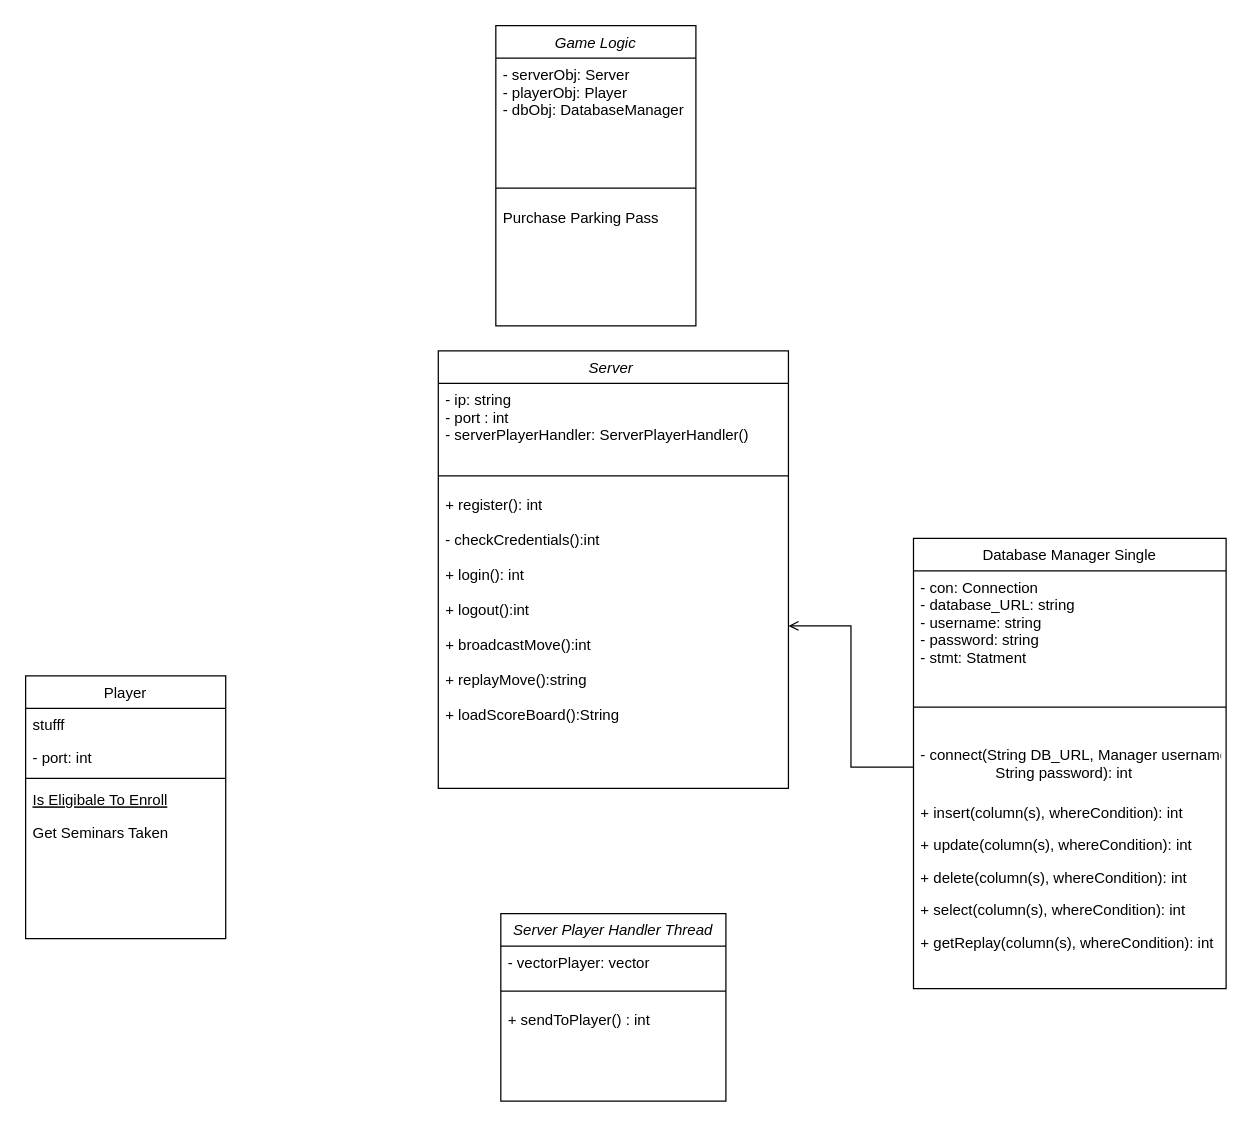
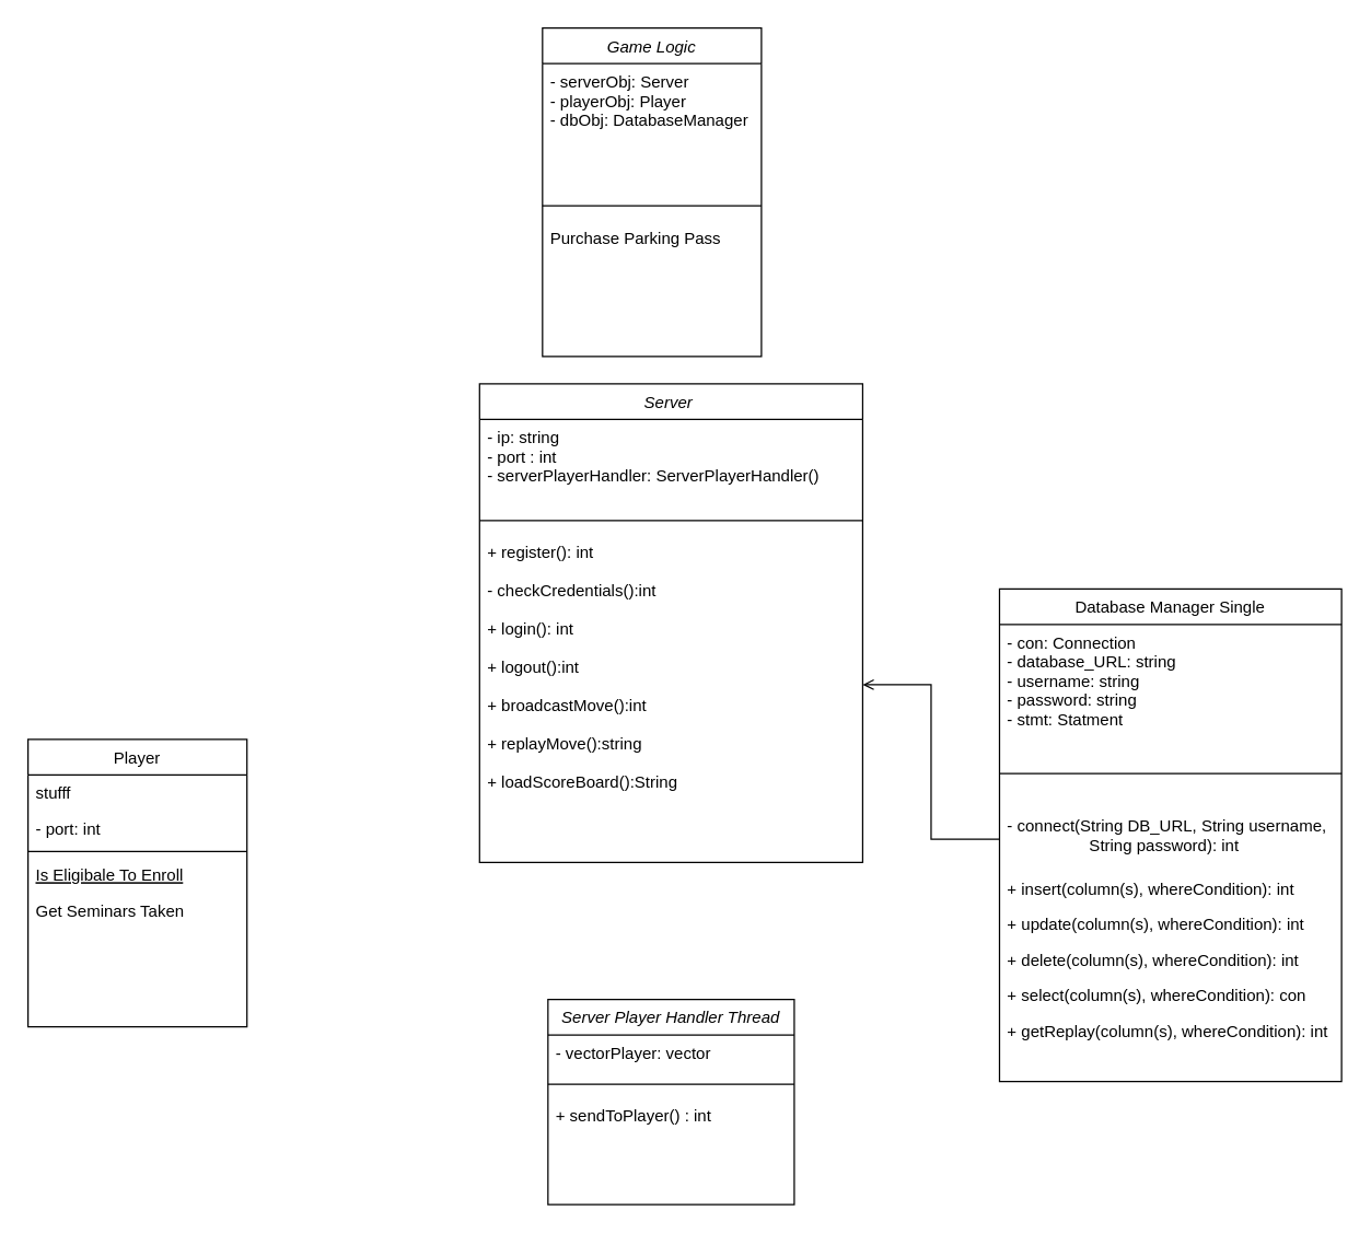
  <mxCell id="0" />
  <mxCell id="1" parent="0" />
  <mxCell id="2" value="Server " style="swimlane;fontStyle=2;align=center;verticalAlign=top;childLayout=stackLayout;horizontal=1;startSize=26;horizontalStack=0;resizeParent=1;resizeLast=0;collapsible=1;marginBottom=0;rounded=0;shadow=0;strokeWidth=1;" parent="1" vertex="1"><mxGeometry x="350" y="280" width="280" height="350" as="geometry"><mxRectangle x="230" y="140" width="160" height="26" as="alternateBounds" /></mxGeometry></mxCell>
  <mxCell id="3" value="- ip: string&#10;- port : int&#10;- serverPlayerHandler: ServerPlayerHandler()" style="text;align=left;verticalAlign=top;spacingLeft=4;spacingRight=4;overflow=hidden;rotatable=0;points=[[0,0.5],[1,0.5]];portConstraint=eastwest;" parent="2" vertex="1"><mxGeometry y="26" width="280" height="64" as="geometry" /></mxCell>
  <mxCell id="4" value="" style="line;html=1;strokeWidth=1;align=left;verticalAlign=middle;spacingTop=-1;spacingLeft=3;spacingRight=3;rotatable=0;labelPosition=right;points=[];portConstraint=eastwest;" parent="2" vertex="1"><mxGeometry y="90" width="280" height="20" as="geometry" /></mxCell>
  <mxCell id="5" value="+ register(): int&#10;&#10;- checkCredentials():int&#10;&#10;+ login(): int&#10;&#10;+ logout():int&#10;&#10;+ broadcastMove():int&#10;&#10;+ replayMove():string&#10;&#10;+ loadScoreBoard():String" style="text;align=left;verticalAlign=top;spacingLeft=4;spacingRight=4;overflow=hidden;rotatable=0;points=[[0,0.5],[1,0.5]];portConstraint=eastwest;" parent="2" vertex="1"><mxGeometry y="110" width="280" height="220" as="geometry" /></mxCell>
  <mxCell id="6" value="Player" style="swimlane;fontStyle=0;align=center;verticalAlign=top;childLayout=stackLayout;horizontal=1;startSize=26;horizontalStack=0;resizeParent=1;resizeLast=0;collapsible=1;marginBottom=0;rounded=0;shadow=0;strokeWidth=1;" parent="1" vertex="1"><mxGeometry x="20" y="540" width="160" height="210" as="geometry"><mxRectangle x="130" y="380" width="160" height="26" as="alternateBounds" /></mxGeometry></mxCell>
  <mxCell id="7" value="stufff" style="text;align=left;verticalAlign=top;spacingLeft=4;spacingRight=4;overflow=hidden;rotatable=0;points=[[0,0.5],[1,0.5]];portConstraint=eastwest;" parent="6" vertex="1"><mxGeometry y="26" width="160" height="26" as="geometry" /></mxCell>
  <mxCell id="8" value="- port: int" style="text;align=left;verticalAlign=top;spacingLeft=4;spacingRight=4;overflow=hidden;rotatable=0;points=[[0,0.5],[1,0.5]];portConstraint=eastwest;rounded=0;shadow=0;html=0;" parent="6" vertex="1"><mxGeometry y="52" width="160" height="26" as="geometry" /></mxCell>
  <mxCell id="9" value="" style="line;html=1;strokeWidth=1;align=left;verticalAlign=middle;spacingTop=-1;spacingLeft=3;spacingRight=3;rotatable=0;labelPosition=right;points=[];portConstraint=eastwest;" parent="6" vertex="1"><mxGeometry y="78" width="160" height="8" as="geometry" /></mxCell>
  <mxCell id="10" value="Is Eligibale To Enroll" style="text;align=left;verticalAlign=top;spacingLeft=4;spacingRight=4;overflow=hidden;rotatable=0;points=[[0,0.5],[1,0.5]];portConstraint=eastwest;fontStyle=4" parent="6" vertex="1"><mxGeometry y="86" width="160" height="26" as="geometry" /></mxCell>
  <mxCell id="11" value="Get Seminars Taken" style="text;align=left;verticalAlign=top;spacingLeft=4;spacingRight=4;overflow=hidden;rotatable=0;points=[[0,0.5],[1,0.5]];portConstraint=eastwest;" parent="6" vertex="1"><mxGeometry y="112" width="160" height="98" as="geometry" /></mxCell>
  <mxCell id="12" value="Database Manager Single" style="swimlane;fontStyle=0;align=center;verticalAlign=top;childLayout=stackLayout;horizontal=1;startSize=26;horizontalStack=0;resizeParent=1;resizeLast=0;collapsible=1;marginBottom=0;rounded=0;shadow=0;strokeWidth=1;" parent="1" vertex="1"><mxGeometry x="730" y="430" width="250" height="360" as="geometry"><mxRectangle x="516" y="240" width="160" height="26" as="alternateBounds" /></mxGeometry></mxCell>
  <mxCell id="13" value="- con: Connection&#10;- database_URL: string&#10;- username: string&#10;- password: string&#10;- stmt: Statment&#10;" style="text;align=left;verticalAlign=top;spacingLeft=4;spacingRight=4;overflow=hidden;rotatable=0;points=[[0,0.5],[1,0.5]];portConstraint=eastwest;" parent="12" vertex="1"><mxGeometry y="26" width="250" height="84" as="geometry" /></mxCell>
  <mxCell id="14" value="" style="line;html=1;strokeWidth=1;align=left;verticalAlign=middle;spacingTop=-1;spacingLeft=3;spacingRight=3;rotatable=0;labelPosition=right;points=[];portConstraint=eastwest;" parent="12" vertex="1"><mxGeometry y="110" width="250" height="50" as="geometry" /></mxCell>
- <mxCell id="15" value="- connect(String DB_URL, Manager username, &#10;                  String password): int" style="text;align=left;verticalAlign=top;spacingLeft=4;spacingRight=4;overflow=hidden;rotatable=0;points=[[0,0.5],[1,0.5]];portConstraint=eastwest;" vertex="1" parent="12"><mxGeometry y="160" width="250" height="46" as="geometry" /></mxCell>
+ <mxCell id="15" value="- connect(String DB_URL, String username, &#10;                  String password): int" style="text;align=left;verticalAlign=top;spacingLeft=4;spacingRight=4;overflow=hidden;rotatable=0;points=[[0,0.5],[1,0.5]];portConstraint=eastwest;" vertex="1" parent="12"><mxGeometry y="160" width="250" height="46" as="geometry" /></mxCell>
  <mxCell id="16" value="+ insert(column(s), whereCondition): int" style="text;align=left;verticalAlign=top;spacingLeft=4;spacingRight=4;overflow=hidden;rotatable=0;points=[[0,0.5],[1,0.5]];portConstraint=eastwest;" parent="12" vertex="1"><mxGeometry y="206" width="250" height="26" as="geometry" /></mxCell>
  <mxCell id="17" value="+ update(column(s), whereCondition): int" style="text;align=left;verticalAlign=top;spacingLeft=4;spacingRight=4;overflow=hidden;rotatable=0;points=[[0,0.5],[1,0.5]];portConstraint=eastwest;" parent="12" vertex="1"><mxGeometry y="232" width="250" height="26" as="geometry" /></mxCell>
  <mxCell id="18" value="+ delete(column(s), whereCondition): int" style="text;align=left;verticalAlign=top;spacingLeft=4;spacingRight=4;overflow=hidden;rotatable=0;points=[[0,0.5],[1,0.5]];portConstraint=eastwest;" vertex="1" parent="12"><mxGeometry y="258" width="250" height="26" as="geometry" /></mxCell>
- <mxCell id="19" value="+ select(column(s), whereCondition): int" style="text;align=left;verticalAlign=top;spacingLeft=4;spacingRight=4;overflow=hidden;rotatable=0;points=[[0,0.5],[1,0.5]];portConstraint=eastwest;" vertex="1" parent="12"><mxGeometry y="284" width="250" height="26" as="geometry" /></mxCell>
+ <mxCell id="19" value="+ select(column(s), whereCondition): con" style="text;align=left;verticalAlign=top;spacingLeft=4;spacingRight=4;overflow=hidden;rotatable=0;points=[[0,0.5],[1,0.5]];portConstraint=eastwest;" vertex="1" parent="12"><mxGeometry y="284" width="250" height="26" as="geometry" /></mxCell>
  <mxCell id="20" value="+ getReplay(column(s), whereCondition): int" style="text;align=left;verticalAlign=top;spacingLeft=4;spacingRight=4;overflow=hidden;rotatable=0;points=[[0,0.5],[1,0.5]];portConstraint=eastwest;" vertex="1" parent="12"><mxGeometry y="310" width="250" height="26" as="geometry" /></mxCell>
  <mxCell id="21" value="Server Player Handler Thread" style="swimlane;fontStyle=2;align=center;verticalAlign=top;childLayout=stackLayout;horizontal=1;startSize=26;horizontalStack=0;resizeParent=1;resizeLast=0;collapsible=1;marginBottom=0;rounded=0;shadow=0;strokeWidth=1;" vertex="1" parent="1"><mxGeometry x="400" y="730" width="180" height="150" as="geometry"><mxRectangle x="230" y="140" width="160" height="26" as="alternateBounds" /></mxGeometry></mxCell>
  <mxCell id="22" value="- vectorPlayer: vector" style="text;align=left;verticalAlign=top;spacingLeft=4;spacingRight=4;overflow=hidden;rotatable=0;points=[[0,0.5],[1,0.5]];portConstraint=eastwest;" vertex="1" parent="21"><mxGeometry y="26" width="180" height="26" as="geometry" /></mxCell>
  <mxCell id="23" value="" style="line;html=1;strokeWidth=1;align=left;verticalAlign=middle;spacingTop=-1;spacingLeft=3;spacingRight=3;rotatable=0;labelPosition=right;points=[];portConstraint=eastwest;" vertex="1" parent="21"><mxGeometry y="52" width="180" height="20" as="geometry" /></mxCell>
  <mxCell id="24" value="+ sendToPlayer() : int" style="text;align=left;verticalAlign=top;spacingLeft=4;spacingRight=4;overflow=hidden;rotatable=0;points=[[0,0.5],[1,0.5]];portConstraint=eastwest;" vertex="1" parent="21"><mxGeometry y="72" width="180" height="22" as="geometry" /></mxCell>
  <mxCell id="25" style="edgeStyle=orthogonalEdgeStyle;rounded=0;orthogonalLoop=1;jettySize=auto;html=1;exitX=0;exitY=0.5;exitDx=0;exitDy=0;entryX=1;entryY=0.5;entryDx=0;entryDy=0;endArrow=open;" edge="1" parent="1" source="15" target="5"><mxGeometry relative="1" as="geometry" /></mxCell>
  <mxCell id="26" value="Game Logic" style="swimlane;fontStyle=2;align=center;verticalAlign=top;childLayout=stackLayout;horizontal=1;startSize=26;horizontalStack=0;resizeParent=1;resizeLast=0;collapsible=1;marginBottom=0;rounded=0;shadow=0;strokeWidth=1;" vertex="1" parent="1"><mxGeometry x="396" y="20" width="160" height="240" as="geometry"><mxRectangle x="230" y="140" width="160" height="26" as="alternateBounds" /></mxGeometry></mxCell>
  <mxCell id="27" value="- serverObj: Server&#10;- playerObj: Player&#10;- dbObj: DatabaseManager" style="text;align=left;verticalAlign=top;spacingLeft=4;spacingRight=4;overflow=hidden;rotatable=0;points=[[0,0.5],[1,0.5]];portConstraint=eastwest;" vertex="1" parent="26"><mxGeometry y="26" width="160" height="94" as="geometry" /></mxCell>
  <mxCell id="28" value="" style="line;html=1;strokeWidth=1;align=left;verticalAlign=middle;spacingTop=-1;spacingLeft=3;spacingRight=3;rotatable=0;labelPosition=right;points=[];portConstraint=eastwest;" vertex="1" parent="26"><mxGeometry y="120" width="160" height="20" as="geometry" /></mxCell>
  <mxCell id="29" value="Purchase Parking Pass" style="text;align=left;verticalAlign=top;spacingLeft=4;spacingRight=4;overflow=hidden;rotatable=0;points=[[0,0.5],[1,0.5]];portConstraint=eastwest;" vertex="1" parent="26"><mxGeometry y="140" width="160" height="22" as="geometry" /></mxCell>
